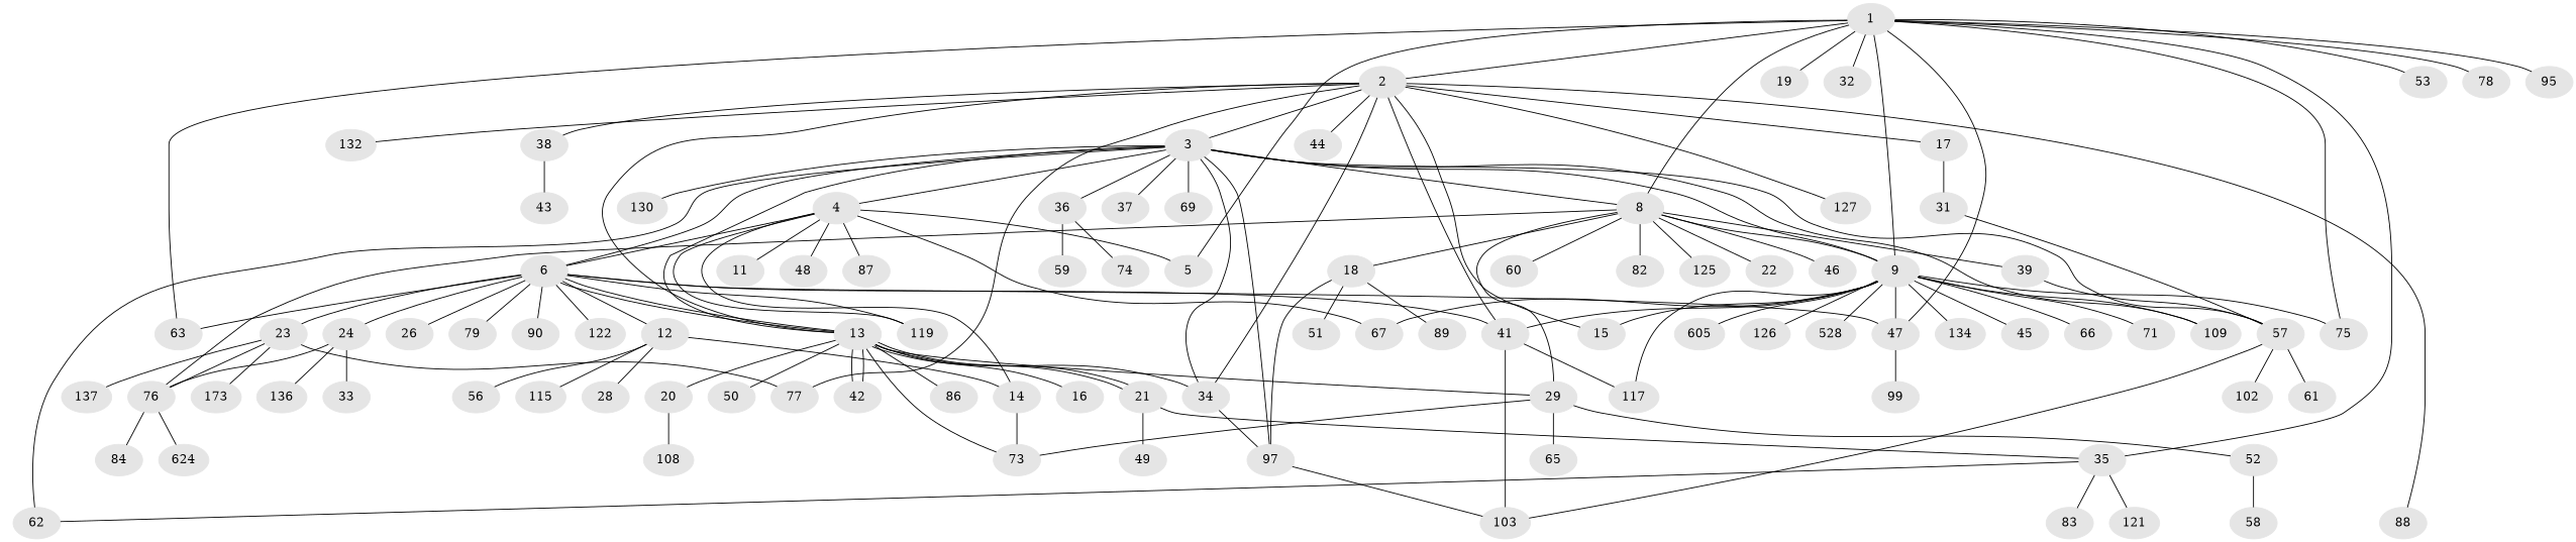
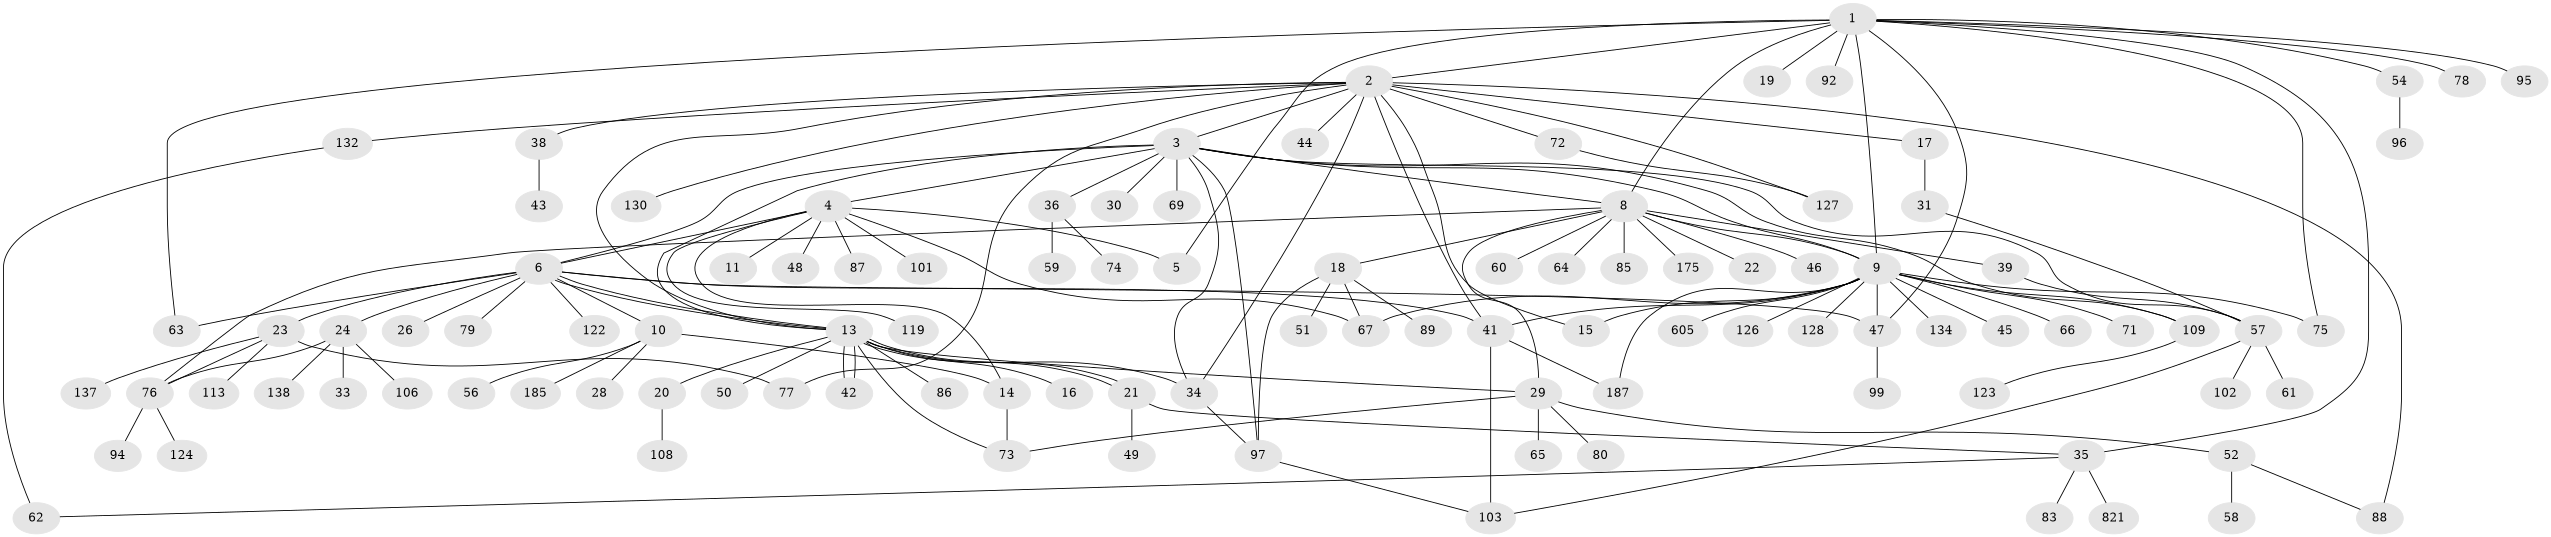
  graph {
    node [color=gray90 style=filled]
    1 [super="+131"]
    2 [super="+7"]
    5
    8 [super="+54"]
    9 [super="+12"]
    19
-   32
+   32 [label=92]
    35 [super="+100"]
    47
-   53
+   53 [label=54]
    63
    75 [super="+112"]
    78 [super="+111"]
    95
    3 [super="+25"]
    13 [super="+50"]
    15 [super="+104"]
    17
    34 [super="+116"]
    38
    41 [super="+110"]
    44
+   72
    77
    88
    127
    130
    132
    18
    22
    29 [super="+91"]
    39
    46
    60
+   64
    76 [super="+98"]
-   85 [label=82]
-   125
+   85
+   125 [label=175]
    109
    67
    45
    66
    71
    n44 [label=605]
-   117 [super="+135"]
+   117 [super="+135" label=187]
    126
-   128 [label=528]
+   128
    134
    62
    83
-   121
+   121 [label=821]
    99
+   96
    4 [super="+55"]
    6 [super="+82"]
    36
-   37
+   37 [label=30]
    57 [super="+81"]
    69
    97 [super="+118"]
    16
    20
    21
    n64 [label=50]
    42 [super="+93"]
    73 [super="+92"]
    86
    31
    43
    103 [super="+114"]
    11
    14 [super="+84"]
    48
    87
+   101
    119
-   10 [super="+27" label=12]
+   10 [super="+27"]
    23 [super="+133"]
    24 [super="+68"]
    26
    79
-   90
    122
    59 [super="+129"]
    74
    61
    102
+   123
    28 [super="+70"]
    56
-   115
-   113 [label=173]
+   115 [label=185]
+   113
    137
    33
-   136
+   106
+   136 [label=138]
    51
    89
    52 [super="+120"]
    65
-   94 [label=84]
-   124 [label=624]
+   80 [super="+107"]
+   94
+   124
    108
    49
    58
    1 -- 2 [weight=2]
    1 -- 5
    1 -- 8
    1 -- 9
    1 -- 19
    1 -- 32
    1 -- 35
    1 -- 47
    1 -- 53
    1 -- 63
    1 -- 75
    1 -- 78
    1 -- 95
    2 -- 3
    2 -- 13
    2 -- 15
    2 -- 17
    2 -- 34
    2 -- 38
    2 -- 41
    2 -- 44
+   2 -- 72
    2 -- 77
    2 -- 88
    2 -- 127
-   3 -- 130
+   2 -- 130
    2 -- 132
    8 -- 9
    8 -- 18
    8 -- 22
    8 -- 29
    8 -- 39
    8 -- 46
    8 -- 60
+   8 -- 64
    8 -- 76
    8 -- 85
    8 -- 125
    9 -- 47
    9 -- 75
    9 -- 15
    9 -- 41
    9 -- 109
    9 -- 67
    9 -- 45
    9 -- 66
    9 -- 71
    9 -- n44
    9 -- 117
    9 -- 126
    9 -- 128
    9 -- 134
    35 -- 62
    35 -- 83
    35 -- 121
    47 -- 99
+   53 -- 96
    3 -- 8
    3 -- 9
    3 -- 13
    3 -- 34
    3 -- 109
-   3 -- 62
+   132 -- 62
    3 -- 4
    3 -- 6
    3 -- 36
    3 -- 37
    3 -- 57
    3 -- 69
    3 -- 97
    13 -- 34
    13 -- 29
    13 -- 16
    13 -- 20
    13 -- 21
    13 -- 21
    13 -- n64
    13 -- 42
    13 -- 42
    13 -- 73
    13 -- 86
    17 -- 31
    34 -- 97
    38 -- 43
    41 -- 117
    41 -- 103
+   72 -- 127
+   18 -- 67
    18 -- 97
    18 -- 51
    18 -- 89
    29 -- 73
    29 -- 52
    29 -- 65
+   29 -- 80
    39 -- 57
    76 -- 94
    76 -- 124
+   109 -- 123
    4 -- 5
    4 -- 67
    4 -- 6
    4 -- 11
    4 -- 14
    4 -- 48
    4 -- 87
+   4 -- 101
    4 -- 119
    6 -- 47
    6 -- 63
    6 -- 13
    6 -- 13
    6 -- 41
-   6 -- 119
    6 -- 10
    6 -- 23
    6 -- 24
    6 -- 26
    6 -- 79
-   6 -- 90
    6 -- 122
    36 -- 59
    36 -- 74
    57 -- 103
    57 -- 61
    57 -- 102
    97 -- 103
    20 -- 108
    21 -- 35
    21 -- 49
    31 -- 57
    14 -- 73
    10 -- 14
    10 -- 28
    10 -- 56
    10 -- 115
    23 -- 77
    23 -- 76
    23 -- 113
    23 -- 137
    24 -- 76
    24 -- 33
+   24 -- 106
    24 -- 136
+   52 -- 88
    52 -- 58
  }
